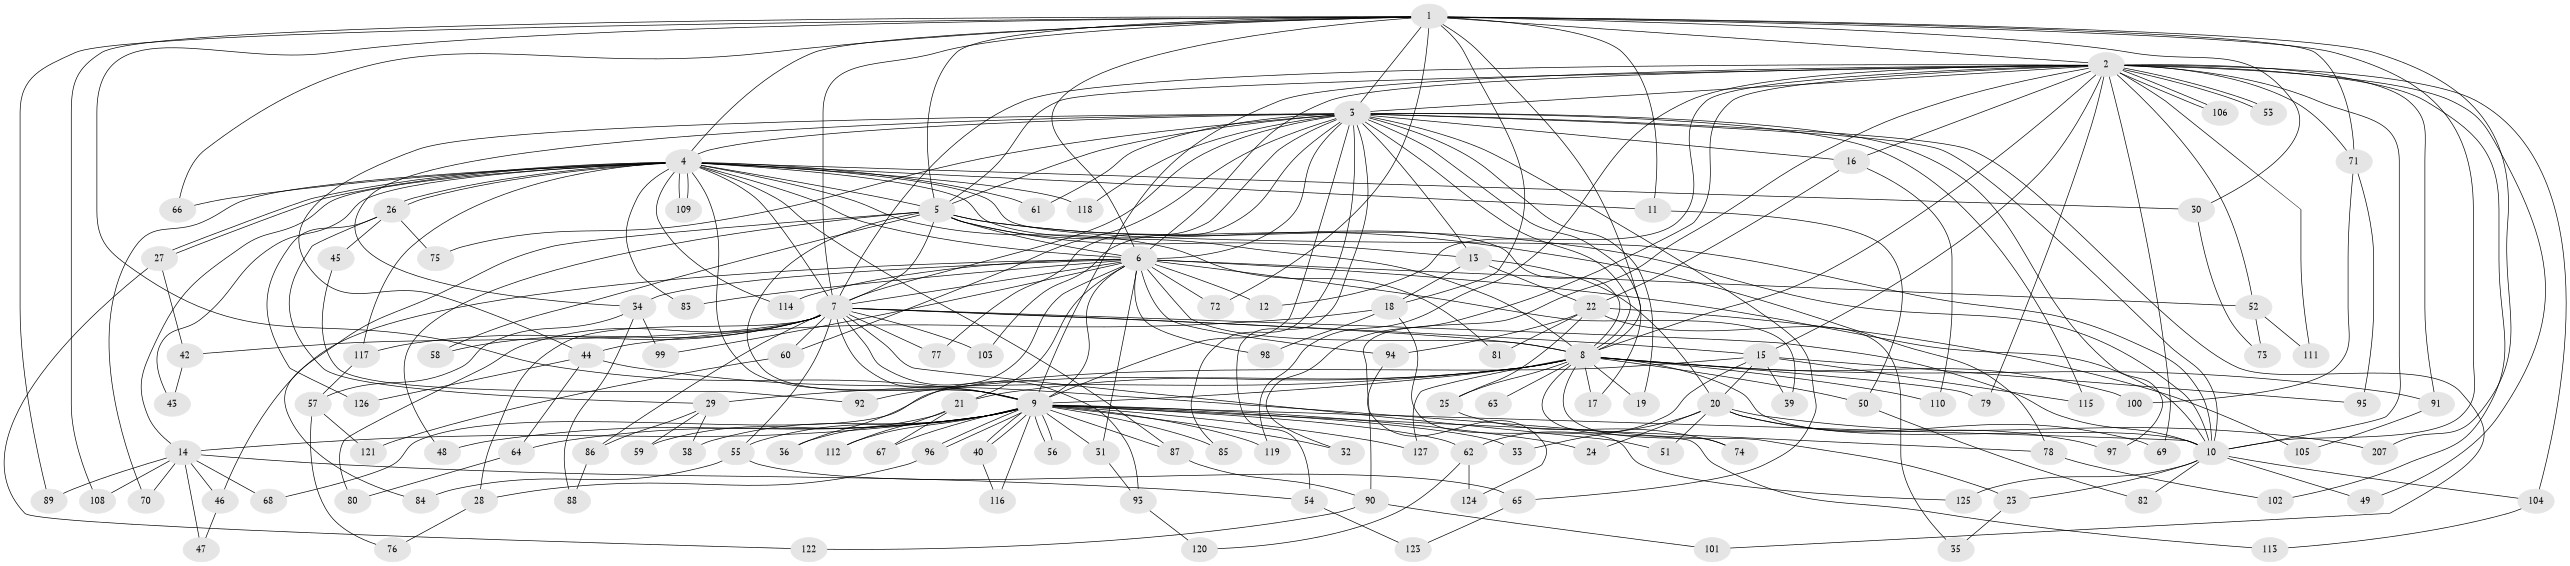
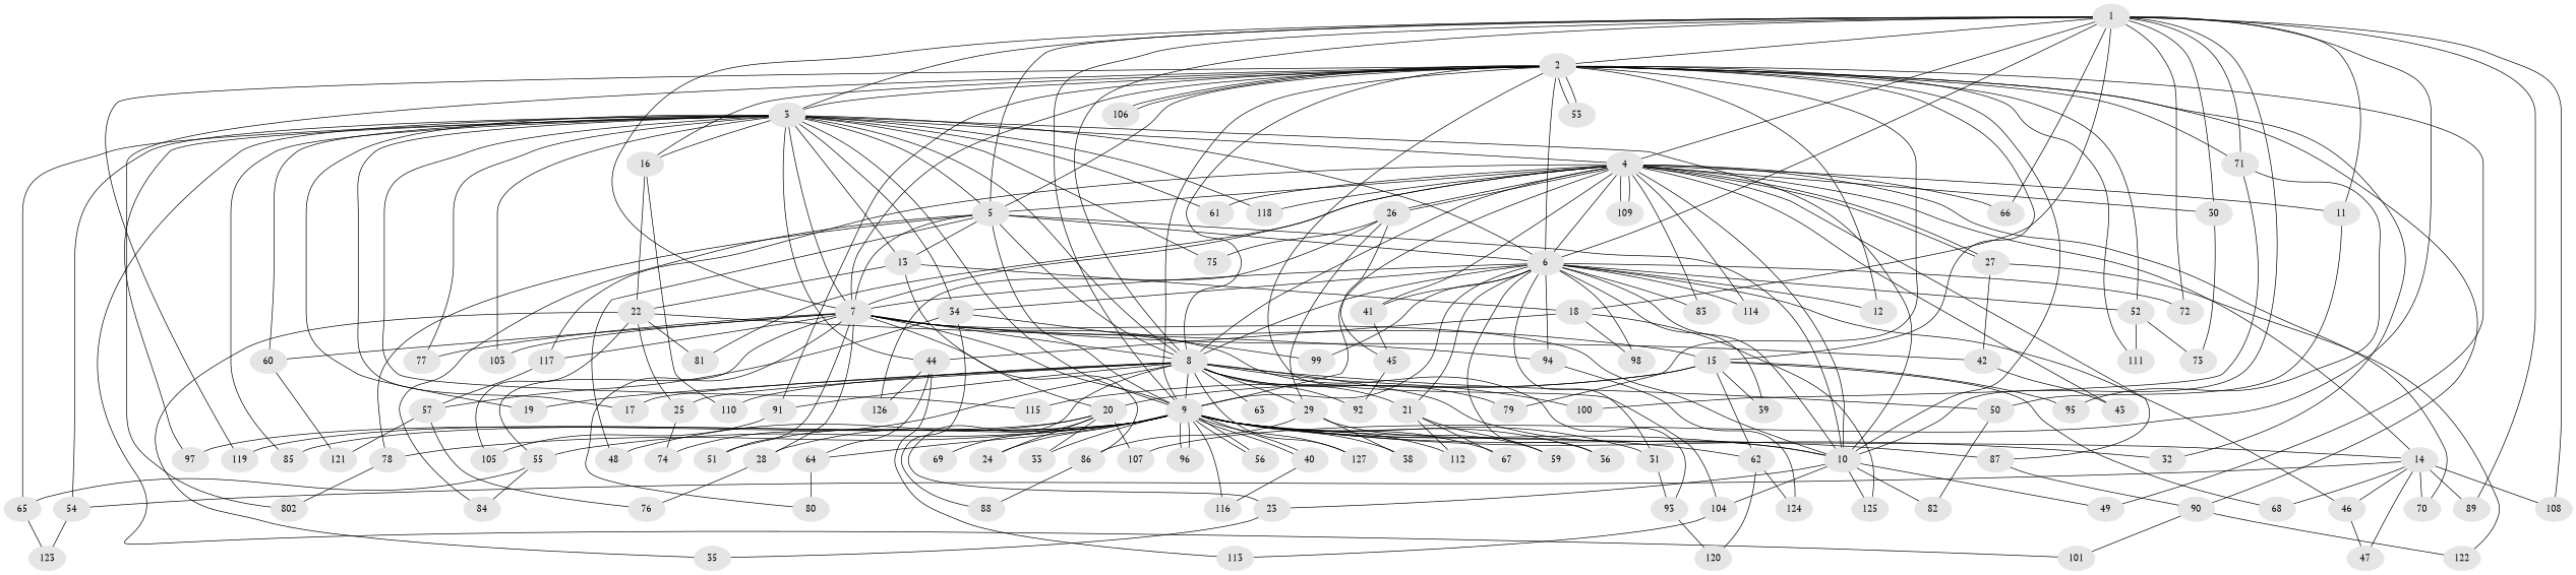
  graph {
    fontname="PT Serif"
    node [color=gray90 fontname="PT Serif" style=filled]
    edge [fontname="PT Serif"]
    1
    2
    3
    4
    5
    6
    7
    8
    9
    10
    11
    18
    30
    66
    71
    72
    89
-   107 [label=207]
+   107
    108
    12
    15
    16
    32
    49
    52
    53
    69
    79
    90
    91
-   102
+   102 [label=802]
    104
    106
    111
    119
    13
    17
    19
    34
    44
    54
    60
    61
    65
    75
    77
    85
    97
    101
    103
    115
    118
    14
    26
    27
+   41
    43
    70
    81
    83
    87
    109
    114
    117
    48
-   58
    78
    84
    21
    31
    36
    39
    46
    94
    98
    99
    28
    42
    51
    55
    80
    86
    93
    23
    25
    29
    50
    63
    74
    92
    100
    110
    127
    24
    33
    38
    40
    56
    62
    64
    67
    96
    112
    116
    82
    125
    73
    95
    20
    68
    22
    122
    105
    113
    57
    88
    126
    123
    121
    47
    45
    59
    124
    76
    120
    35
    1 -- 2
    1 -- 3
    1 -- 4
    1 -- 5
    1 -- 6
    1 -- 7
    1 -- 8
    1 -- 9
    1 -- 10
    1 -- 11
    1 -- 18
    1 -- 30
    1 -- 66
    1 -- 71
    1 -- 72
    1 -- 89
    1 -- 107
    1 -- 108
    2 -- 3
    2 -- 5
    2 -- 6
    2 -- 7
    2 -- 8
    2 -- 9
    2 -- 10
    2 -- 71
    2 -- 12
    2 -- 15
    2 -- 16
    2 -- 32
    2 -- 49
    2 -- 52
    2 -- 53
    2 -- 53
-   2 -- 69
    2 -- 79
    2 -- 90
    2 -- 91
    2 -- 102
    2 -- 104
    2 -- 106
    2 -- 106
    2 -- 111
    2 -- 119
    3 -- 4
    3 -- 5
    3 -- 6
    3 -- 7
    3 -- 8
    3 -- 9
    3 -- 10
    3 -- 16
    3 -- 13
    3 -- 17
    3 -- 19
    3 -- 34
    3 -- 44
    3 -- 54
    3 -- 60
    3 -- 61
    3 -- 65
    3 -- 75
    3 -- 77
    3 -- 85
    3 -- 97
    3 -- 101
    3 -- 103
    3 -- 115
    3 -- 118
    4 -- 5
    4 -- 6
    4 -- 7
    4 -- 8
    4 -- 9
    4 -- 10
    4 -- 11
    4 -- 30
    4 -- 66
    4 -- 61
    4 -- 118
    4 -- 14
    4 -- 26
    4 -- 26
    4 -- 27
    4 -- 27
+   4 -- 41
    4 -- 43
    4 -- 70
    4 -- 81
    4 -- 83
    4 -- 87
    4 -- 109
    4 -- 109
    4 -- 114
    4 -- 117
    5 -- 6
    5 -- 7
    5 -- 8
    5 -- 9
    5 -- 10
    5 -- 13
    5 -- 48
-   5 -- 58
    5 -- 78
    5 -- 84
    6 -- 7
    6 -- 8
    6 -- 9
    6 -- 10
    6 -- 72
    6 -- 12
    6 -- 52
    6 -- 34
+   6 -- 41
    6 -- 83
    6 -- 114
    6 -- 21
    6 -- 31
    6 -- 36
    6 -- 39
    6 -- 46
    6 -- 94
    6 -- 98
    6 -- 99
    7 -- 8
    7 -- 9
    7 -- 10
    7 -- 15
    7 -- 60
    7 -- 77
    7 -- 103
    7 -- 117
-   7 -- 58
    7 -- 28
    7 -- 42
    7 -- 51
    7 -- 55
    7 -- 80
    7 -- 86
    7 -- 93
    8 -- 9
    8 -- 10
    8 -- 79
    8 -- 91
    8 -- 17
    8 -- 19
    8 -- 21
    8 -- 23
    8 -- 25
    8 -- 29
    8 -- 50
    8 -- 63
    8 -- 74
    8 -- 92
    8 -- 100
    8 -- 110
    8 -- 127
    9 -- 10
    9 -- 32
    9 -- 119
    9 -- 85
    9 -- 14
    9 -- 87
    9 -- 48
    9 -- 78
    9 -- 31
    9 -- 36
-   96 -- 28
+   9 -- 28
    9 -- 55
    9 -- 127
    9 -- 24
    9 -- 33
    9 -- 38
    9 -- 40
    9 -- 40
    9 -- 56
    9 -- 56
    9 -- 62
    9 -- 64
    9 -- 67
    9 -- 96
    9 -- 96
    9 -- 112
    9 -- 116
    10 -- 49
    10 -- 104
    10 -- 23
    10 -- 82
    10 -- 125
    11 -- 50
    18 -- 44
    18 -- 98
    18 -- 125
    30 -- 73
    71 -- 100
    71 -- 95
    15 -- 115
    15 -- 39
    15 -- 62
    15 -- 95
    15 -- 20
    15 -- 68
    16 -- 110
    16 -- 22
    52 -- 111
    52 -- 73
    90 -- 101
    90 -- 122
    91 -- 105
    104 -- 113
    13 -- 18
    13 -- 20
    13 -- 22
    34 -- 99
    34 -- 57
    34 -- 88
    44 -- 64
    44 -- 113
    44 -- 126
    54 -- 123
    60 -- 121
    65 -- 123
    14 -- 89
    14 -- 108
    14 -- 54
    14 -- 70
    14 -- 46
    14 -- 68
    14 -- 47
    26 -- 75
    26 -- 29
    26 -- 126
    26 -- 45
    27 -- 42
    27 -- 122
+   41 -- 45
    87 -- 90
    117 -- 57
    78 -- 102
    21 -- 67
    21 -- 112
    21 -- 59
    31 -- 93
    46 -- 47
    94 -- 124
    28 -- 76
    42 -- 43
    55 -- 65
    55 -- 84
    86 -- 88
    93 -- 120
    23 -- 35
    25 -- 74
    29 -- 86
    29 -- 38
    29 -- 59
    50 -- 82
    40 -- 116
    62 -- 124
    62 -- 120
    64 -- 80
    20 -- 107
    20 -- 69
    20 -- 97
    20 -- 51
    20 -- 24
    20 -- 33
    22 -- 81
    22 -- 94
    22 -- 25
    22 -- 105
    22 -- 35
    57 -- 121
    57 -- 76
    45 -- 92
  }
